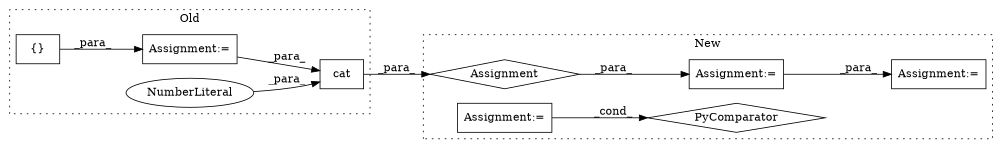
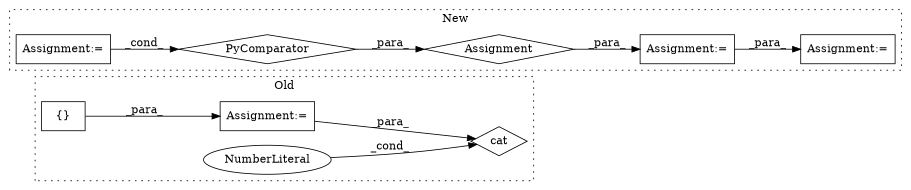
  digraph {
    rankdir=LR
    node [a=7 l=1 s=2959 shape=box]
-   n1 [a=32 l="4,1" label=cat s="3801,3809"]
+   n1 [a=32 l="4,1" label=cat s="3801,3809" shape=diamond]
    n2 [a=4 l=2 label="{}" s=2804]
    n3 [a=34 label=NumberLiteral s=3808 shape=ellipse]
    n4 [label="Assignment:=" s=2794]
    n5 [a=107 l=136 label=Assignment s=2870 shape=diamond]
    n6 [a=113 l=41 label=PyComparator shape=diamond]
    n7 [l=41 label="Assignment:="]
    n8 [label="Assignment:=" s=2856]
    n9 [label="Assignment:=" s=3010]
    subgraph cluster_1 {
      label=Old
      style=dotted
      n1
      n2
      n3
      n4
    }
    subgraph cluster_2 {
      label=New
      style=dotted
      n5
      n6
      n7
      n8
      n9
    }
    n2 -> n4 [label=_para_]
-   n3 -> n1 [label=_para_]
+   n3 -> n1 [label=_cond_]
    n4 -> n1 [label=_para_]
    n5 -> n8 [label=_para_]
-   n1 -> n5 [label=_para_]
+   n6 -> n5 [label=_para_]
    n7 -> n6 [label=_cond_]
    n8 -> n9 [label=_para_]
  }
